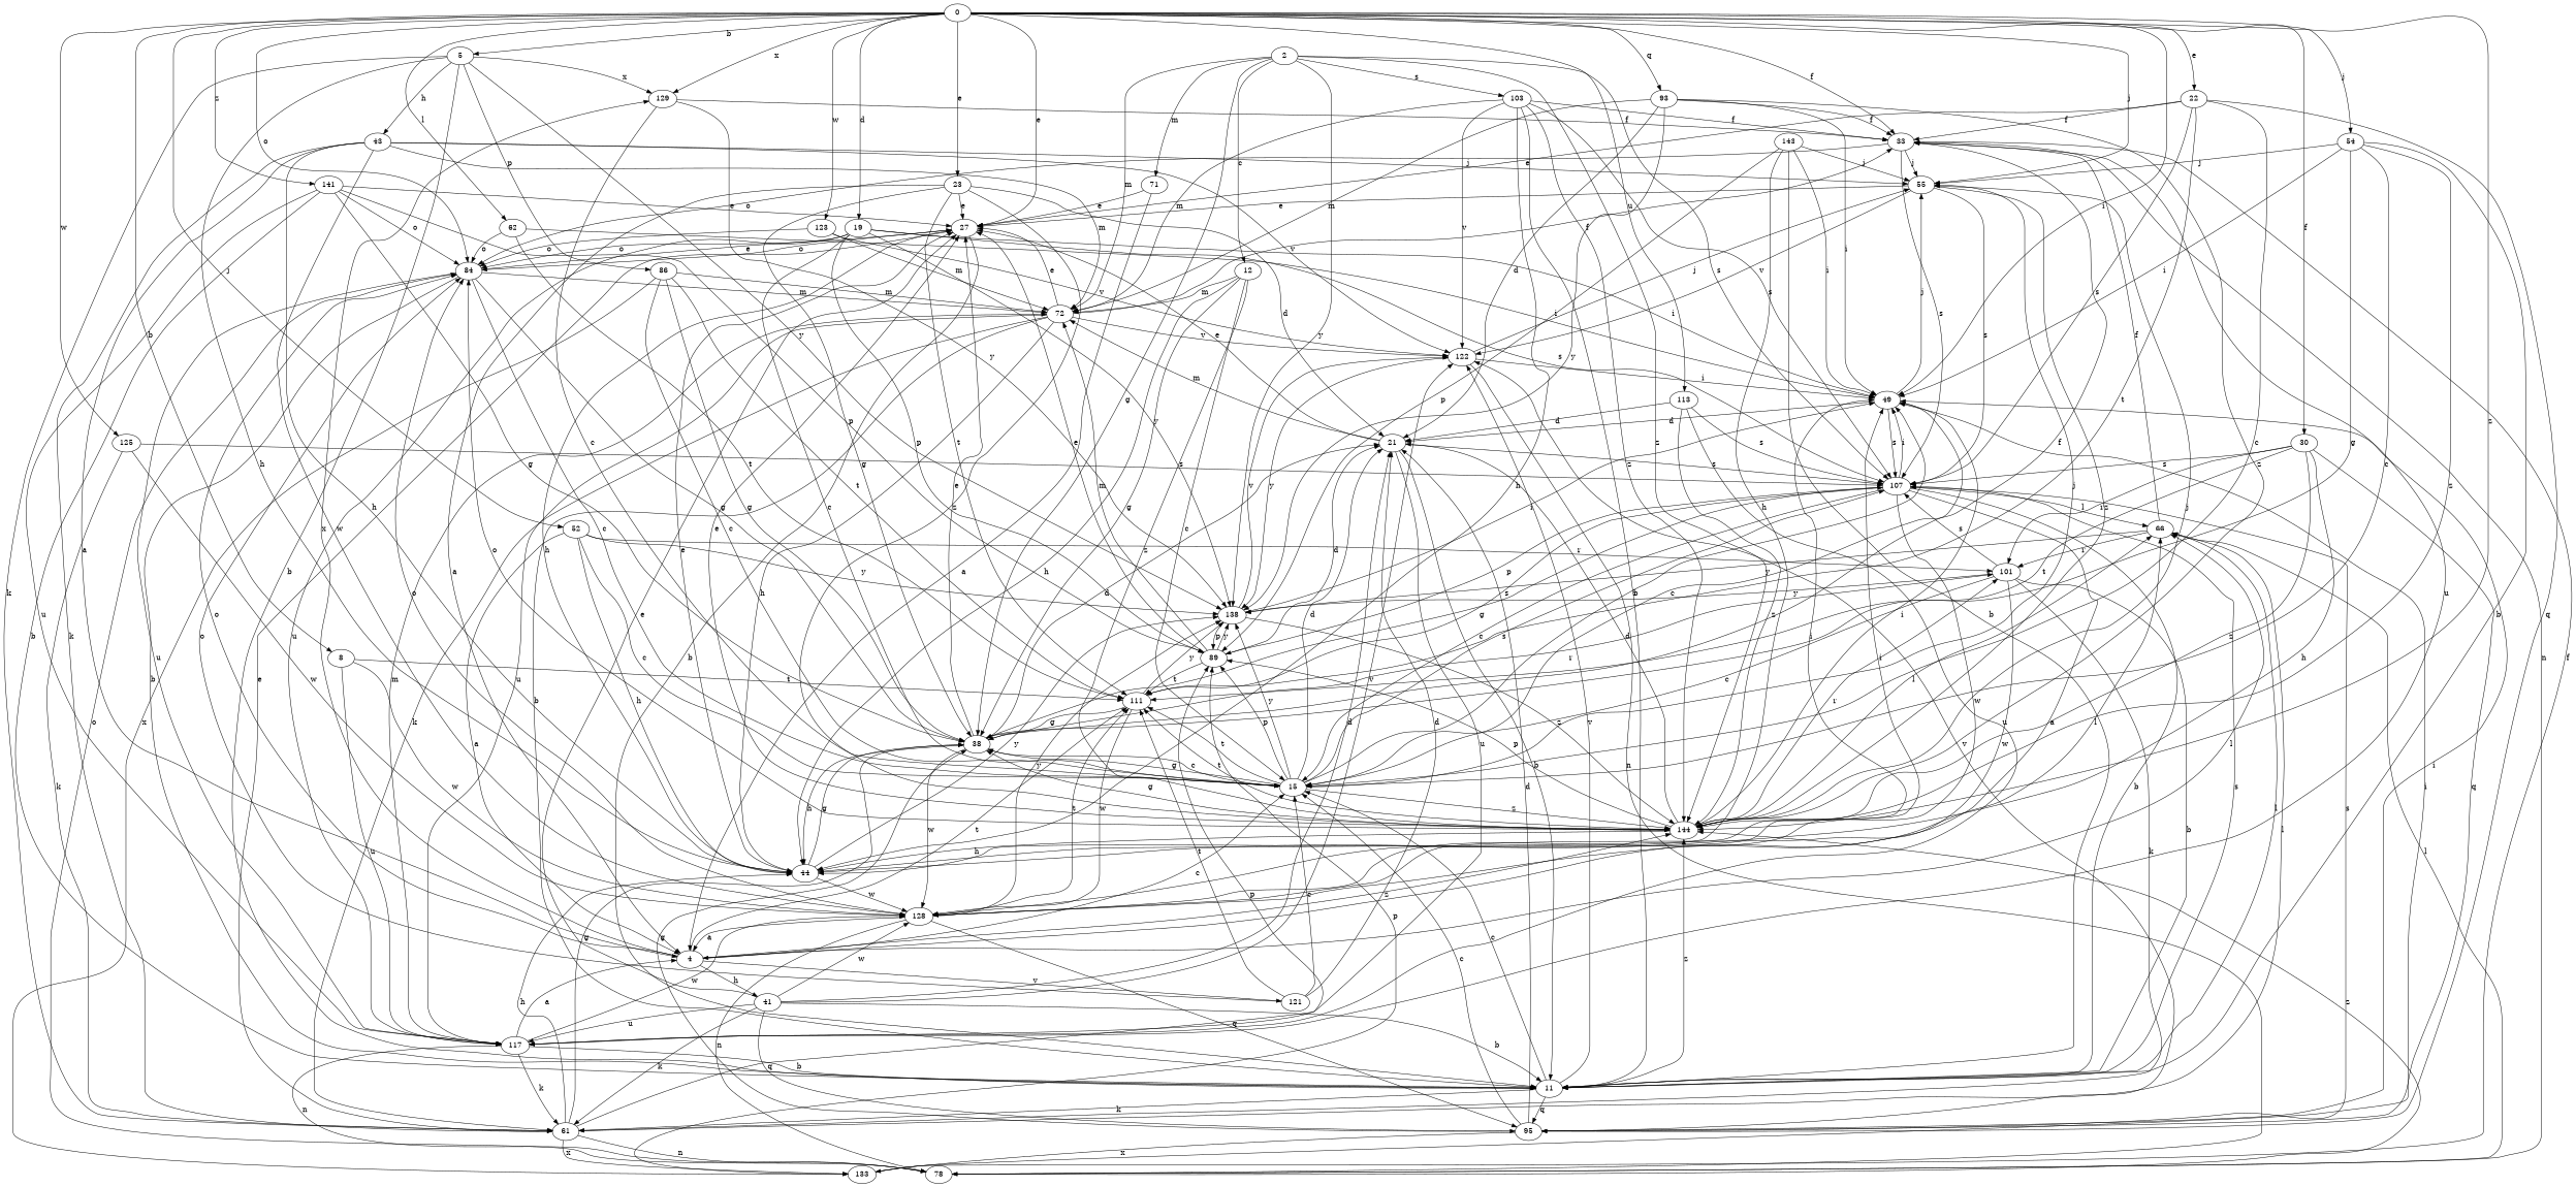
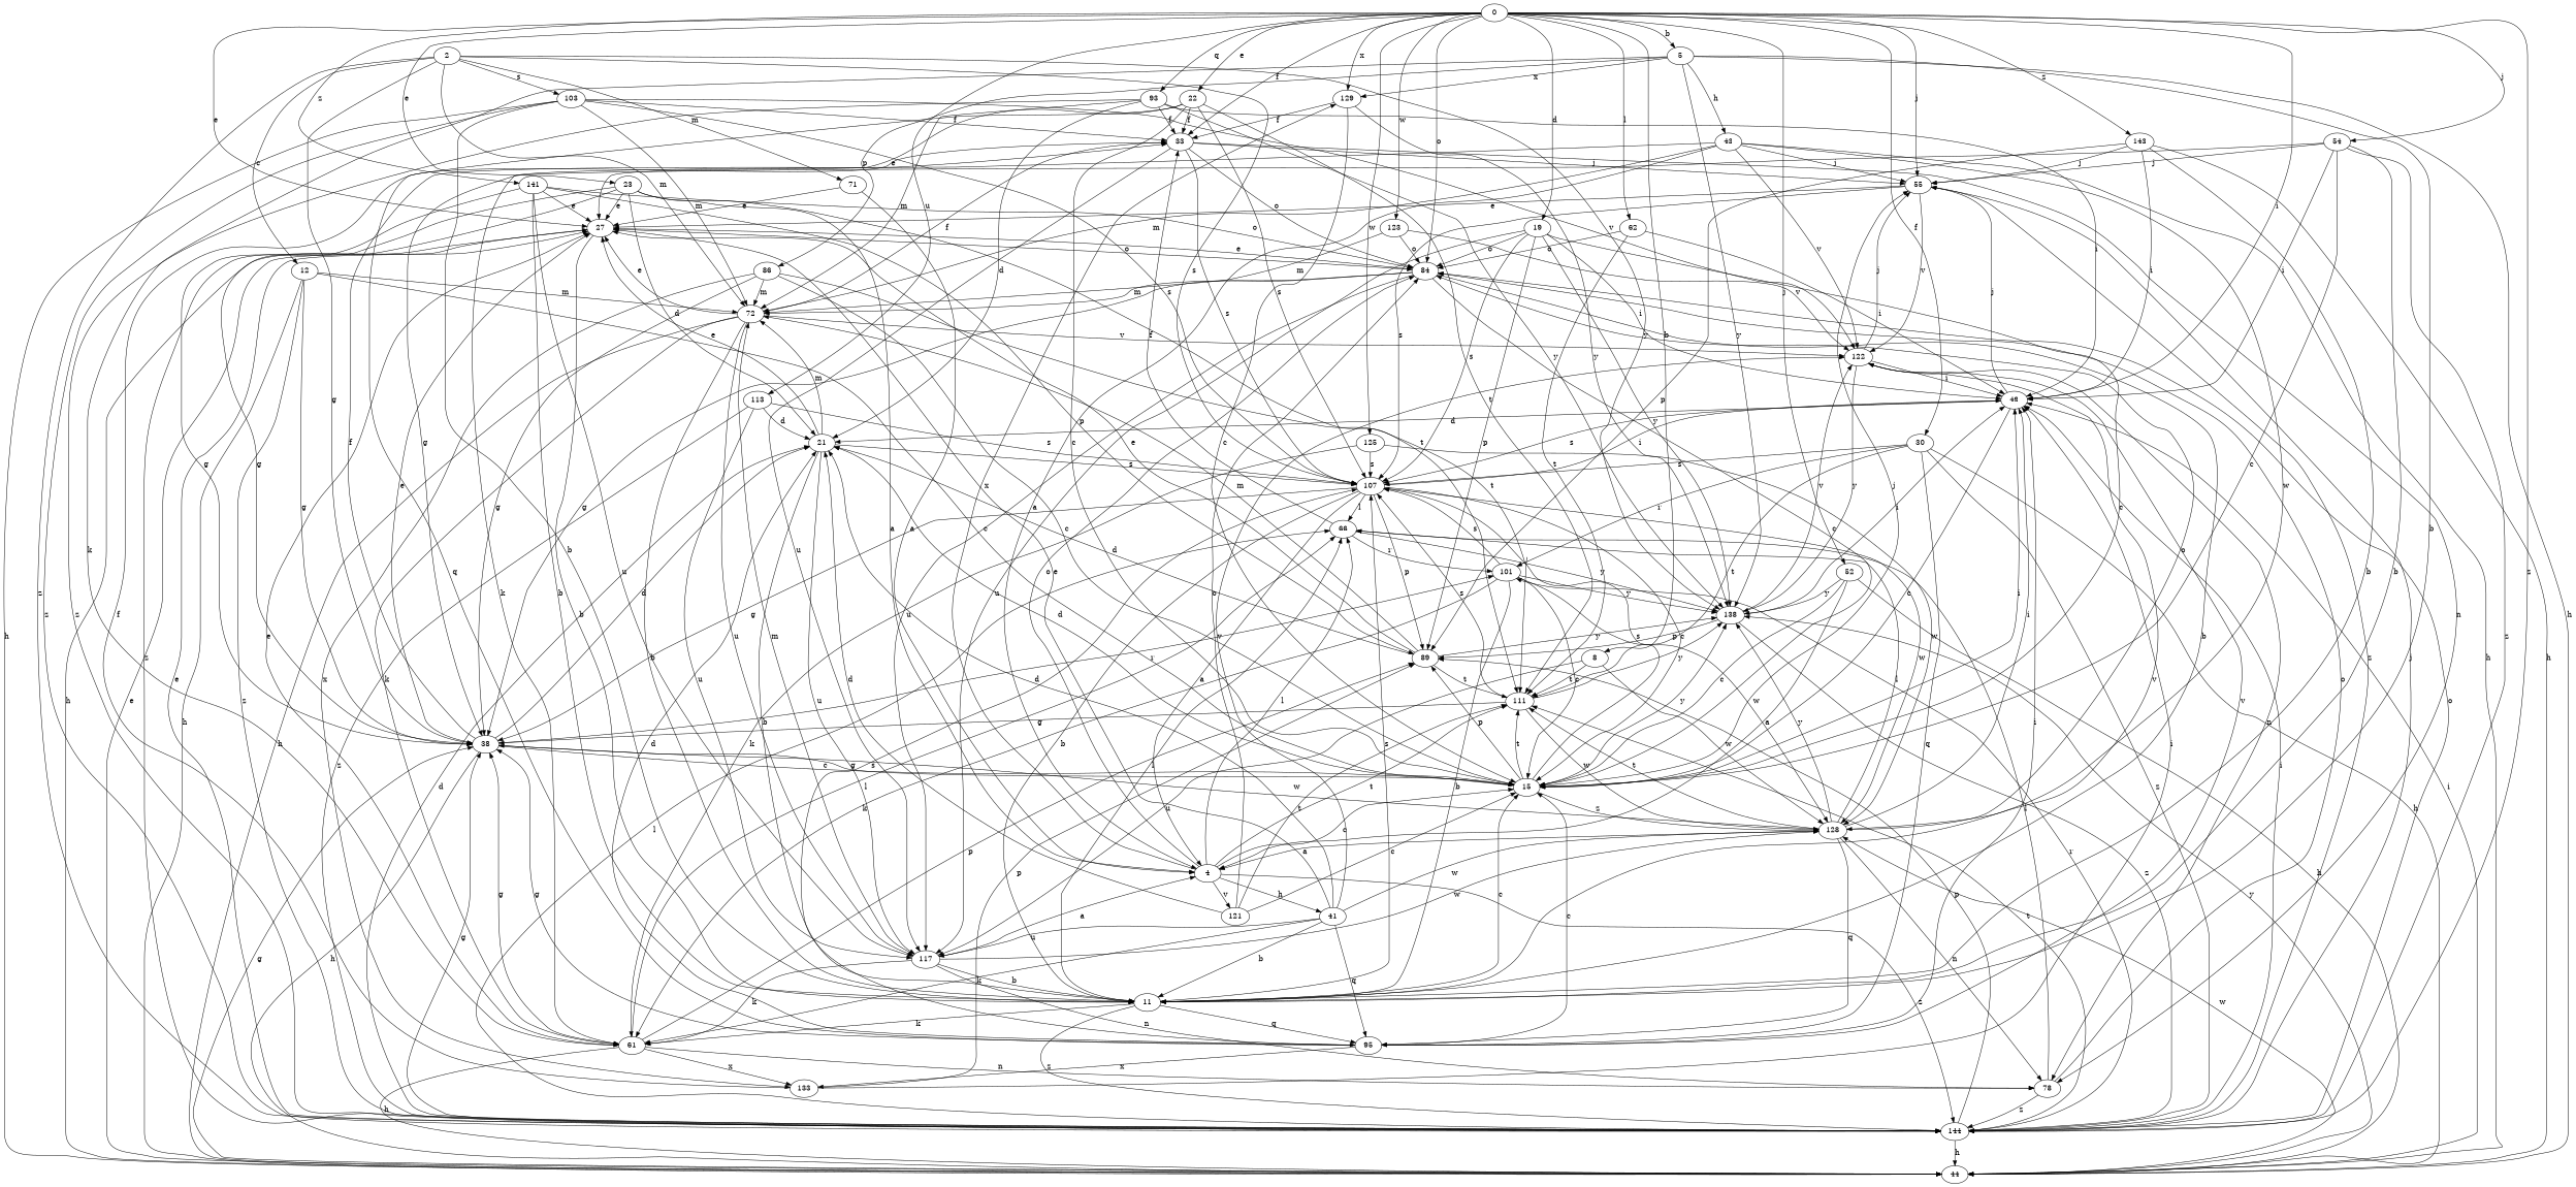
  strict digraph {
    0
    5
    8
    19
    22
    23
    27
    30
    33
    49
    52
    54
    55
    62
    84
    93
    113
    123
    125
    129
    141
    143
    144
    138
    11
    43
    44
    61
    86
    111
    128
    117
    107
    15
    89
    95
    38
    4
    21
    101
    78
    122
    72
    66
    2
    12
    71
    103
    41
    121
    133
    0 -> 5 [label=b]
    0 -> 8 [label=b]
    0 -> 19 [label=d]
    0 -> 22 [label=e]
    0 -> 23 [label=e]
    0 -> 27 [label=e]
    0 -> 30 [label=f]
    0 -> 33 [label=f]
    0 -> 49 [label=i]
    0 -> 52 [label=j]
    0 -> 54 [label=j]
    0 -> 55 [label=j]
    0 -> 62 [label=l]
    0 -> 84 [label=o]
    0 -> 93 [label=q]
    0 -> 113 [label=u]
    0 -> 123 [label=w]
    0 -> 125 [label=w]
    0 -> 129 [label=x]
    0 -> 141 [label=z]
+   0 -> 143 [label=z]
    0 -> 144 [label=z]
    5 -> 129 [label=x]
    5 -> 138 [label=y]
    5 -> 11 [label=b]
    5 -> 43 [label=h]
    5 -> 44 [label=h]
    5 -> 61 [label=k]
    5 -> 86 [label=p]
    8 -> 111 [label=t]
    8 -> 128 [label=w]
    8 -> 117 [label=u]
    19 -> 49 [label=i]
    19 -> 84 [label=o]
    19 -> 138 [label=y]
    19 -> 117 [label=u]
    19 -> 107 [label=s]
    19 -> 15 [label=c]
    19 -> 89 [label=p]
    22 -> 27 [label=e]
    22 -> 33 [label=f]
    22 -> 111 [label=t]
    22 -> 107 [label=s]
    22 -> 15 [label=c]
    22 -> 95 [label=q]
    23 -> 27 [label=e]
    23 -> 144 [label=z]
    23 -> 111 [label=t]
    23 -> 38 [label=g]
    23 -> 4 [label=a]
    23 -> 21 [label=d]
    27 -> 84 [label=o]
    27 -> 11 [label=b]
    27 -> 44 [label=h]
    30 -> 144 [label=z]
    30 -> 44 [label=h]
    30 -> 111 [label=t]
    30 -> 107 [label=s]
    30 -> 95 [label=q]
    30 -> 101 [label=r]
    33 -> 55 [label=j]
    33 -> 84 [label=o]
    33 -> 117 [label=u]
    33 -> 107 [label=s]
    33 -> 78 [label=n]
    49 -> 55 [label=j]
    49 -> 107 [label=s]
    49 -> 15 [label=c]
    49 -> 21 [label=d]
    52 -> 138 [label=y]
    52 -> 44 [label=h]
    52 -> 15 [label=c]
    52 -> 4 [label=a]
-   52 -> 101 [label=r]
    54 -> 49 [label=i]
    54 -> 55 [label=j]
    54 -> 144 [label=z]
    54 -> 11 [label=b]
    54 -> 15 [label=c]
    54 -> 38 [label=g]
    55 -> 27 [label=e]
    55 -> 144 [label=z]
    55 -> 107 [label=s]
    55 -> 122 [label=v]
    62 -> 49 [label=i]
    62 -> 84 [label=o]
    62 -> 111 [label=t]
    84 -> 27 [label=e]
    84 -> 11 [label=b]
    84 -> 117 [label=u]
    84 -> 15 [label=c]
    84 -> 38 [label=g]
    84 -> 72 [label=m]
    93 -> 33 [label=f]
    93 -> 49 [label=i]
    93 -> 144 [label=z]
    93 -> 138 [label=y]
    93 -> 21 [label=d]
    93 -> 72 [label=m]
    113 -> 144 [label=z]
    113 -> 117 [label=u]
    113 -> 107 [label=s]
    113 -> 21 [label=d]
    123 -> 84 [label=o]
    123 -> 122 [label=v]
    123 -> 72 [label=m]
    125 -> 61 [label=k]
    125 -> 128 [label=w]
    125 -> 107 [label=s]
    129 -> 33 [label=f]
    129 -> 138 [label=y]
    129 -> 15 [label=c]
    141 -> 27 [label=e]
    141 -> 84 [label=o]
    141 -> 11 [label=b]
    141 -> 117 [label=u]
    141 -> 89 [label=p]
    141 -> 38 [label=g]
    143 -> 49 [label=i]
    143 -> 55 [label=j]
    143 -> 11 [label=b]
    143 -> 44 [label=h]
    143 -> 89 [label=p]
    144 -> 27 [label=e]
    144 -> 49 [label=i]
    144 -> 55 [label=j]
    144 -> 84 [label=o]
    144 -> 44 [label=h]
    144 -> 111 [label=t]
    144 -> 89 [label=p]
    144 -> 38 [label=g]
    144 -> 21 [label=d]
    144 -> 101 [label=r]
    144 -> 66 [label=l]
    138 -> 49 [label=i]
    138 -> 144 [label=z]
    138 -> 89 [label=p]
    138 -> 122 [label=v]
    11 -> 144 [label=z]
    11 -> 61 [label=k]
    11 -> 107 [label=s]
    11 -> 15 [label=c]
    11 -> 95 [label=q]
    11 -> 122 [label=v]
    11 -> 66 [label=l]
    43 -> 55 [label=j]
    43 -> 44 [label=h]
    43 -> 61 [label=k]
    43 -> 128 [label=w]
    43 -> 4 [label=a]
    43 -> 122 [label=v]
    43 -> 72 [label=m]
    44 -> 27 [label=e]
    44 -> 49 [label=i]
    44 -> 138 [label=y]
    44 -> 128 [label=w]
    44 -> 38 [label=g]
    61 -> 27 [label=e]
    61 -> 44 [label=h]
    61 -> 89 [label=p]
    61 -> 38 [label=g]
    61 -> 78 [label=n]
    61 -> 66 [label=l]
    61 -> 133 [label=x]
    86 -> 111 [label=t]
    86 -> 15 [label=c]
    86 -> 38 [label=g]
    86 -> 72 [label=m]
    86 -> 133 [label=x]
    111 -> 138 [label=y]
    111 -> 128 [label=w]
    111 -> 107 [label=s]
    111 -> 38 [label=g]
    128 -> 49 [label=i]
    128 -> 84 [label=o]
    128 -> 138 [label=y]
    128 -> 111 [label=t]
    128 -> 95 [label=q]
    128 -> 4 [label=a]
    128 -> 78 [label=n]
    128 -> 66 [label=l]
    117 -> 11 [label=b]
    117 -> 61 [label=k]
    117 -> 128 [label=w]
    117 -> 4 [label=a]
    117 -> 78 [label=n]
    117 -> 72 [label=m]
    107 -> 49 [label=i]
    107 -> 11 [label=b]
    107 -> 128 [label=w]
    107 -> 15 [label=c]
    107 -> 89 [label=p]
    107 -> 38 [label=g]
    107 -> 4 [label=a]
    107 -> 66 [label=l]
    15 -> 49 [label=i]
    15 -> 55 [label=j]
-   15 -> 144 [label=z]
+   15 -> 128 [label=z]
    15 -> 138 [label=y]
    15 -> 111 [label=t]
    15 -> 107 [label=s]
    15 -> 89 [label=p]
    15 -> 38 [label=g]
    15 -> 21 [label=d]
    89 -> 27 [label=e]
    89 -> 138 [label=y]
    89 -> 111 [label=t]
    89 -> 21 [label=d]
    89 -> 72 [label=m]
    95 -> 49 [label=i]
    95 -> 107 [label=s]
    95 -> 15 [label=c]
    95 -> 38 [label=g]
    95 -> 21 [label=d]
    95 -> 122 [label=v]
    95 -> 133 [label=x]
    38 -> 27 [label=e]
    38 -> 33 [label=f]
    38 -> 44 [label=h]
    38 -> 128 [label=w]
    38 -> 15 [label=c]
    38 -> 21 [label=d]
    38 -> 101 [label=r]
    4 -> 84 [label=o]
    4 -> 129 [label=x]
    4 -> 144 [label=z]
    4 -> 111 [label=t]
    4 -> 15 [label=c]
    4 -> 66 [label=l]
    4 -> 41 [label=h]
    4 -> 121 [label=v]
    21 -> 27 [label=e]
    21 -> 11 [label=b]
    21 -> 117 [label=u]
    21 -> 107 [label=s]
    21 -> 72 [label=m]
    101 -> 138 [label=y]
    101 -> 11 [label=b]
    101 -> 61 [label=k]
    101 -> 128 [label=w]
    101 -> 107 [label=s]
    101 -> 15 [label=c]
    78 -> 84 [label=o]
    78 -> 144 [label=z]
    78 -> 66 [label=l]
    122 -> 49 [label=i]
    122 -> 55 [label=j]
    122 -> 138 [label=y]
    122 -> 78 [label=n]
    72 -> 27 [label=e]
    72 -> 33 [label=f]
    72 -> 11 [label=b]
    72 -> 44 [label=h]
    72 -> 61 [label=k]
    72 -> 117 [label=u]
    72 -> 122 [label=v]
    66 -> 33 [label=f]
    66 -> 138 [label=y]
    66 -> 101 [label=r]
    2 -> 144 [label=z]
    2 -> 138 [label=y]
    2 -> 107 [label=s]
    2 -> 38 [label=g]
    2 -> 72 [label=m]
    2 -> 12 [label=c]
    2 -> 71 [label=m]
    2 -> 103 [label=s]
    12 -> 144 [label=z]
    12 -> 44 [label=h]
    12 -> 15 [label=c]
    12 -> 38 [label=g]
    12 -> 72 [label=m]
    71 -> 27 [label=e]
    71 -> 4 [label=a]
    103 -> 33 [label=f]
    103 -> 144 [label=z]
    103 -> 11 [label=b]
    103 -> 44 [label=h]
    103 -> 107 [label=s]
    103 -> 122 [label=v]
    103 -> 72 [label=m]
    41 -> 27 [label=e]
    41 -> 11 [label=b]
    41 -> 61 [label=k]
    41 -> 128 [label=w]
    41 -> 117 [label=u]
    41 -> 95 [label=q]
    41 -> 21 [label=d]
    41 -> 122 [label=v]
    121 -> 84 [label=o]
    121 -> 111 [label=t]
    121 -> 15 [label=c]
    121 -> 21 [label=d]
    133 -> 33 [label=f]
    133 -> 49 [label=i]
    133 -> 89 [label=p]
  }
